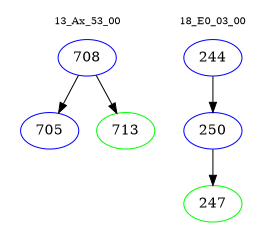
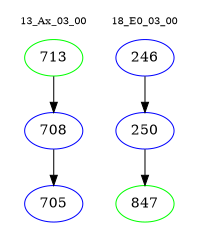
  digraph {
    node [color=blue]
    edge [color=black]
    n1 [label=708]
    n2 [label=705]
    n3 [color=green label=713]
-   n4 [label=244]
-   n5 [color=green label=247]
+   n4 [label=246]
+   n5 [color=green label=847]
    n6 [label=250]
    subgraph cluster_1 {
      color=white
      fontsize=10
-     label="13_Ax_53_00"
+     label="13_Ax_03_00"
      n1
      n2
      n3
    }
    subgraph cluster_2 {
      color=white
      fontsize=10
      label="18_E0_03_00"
      n4
      n5
      n6
    }
    n1 -> n2
-   n1 -> n3
+   n3 -> n1
    n4 -> n6
    n6 -> n5
  }
